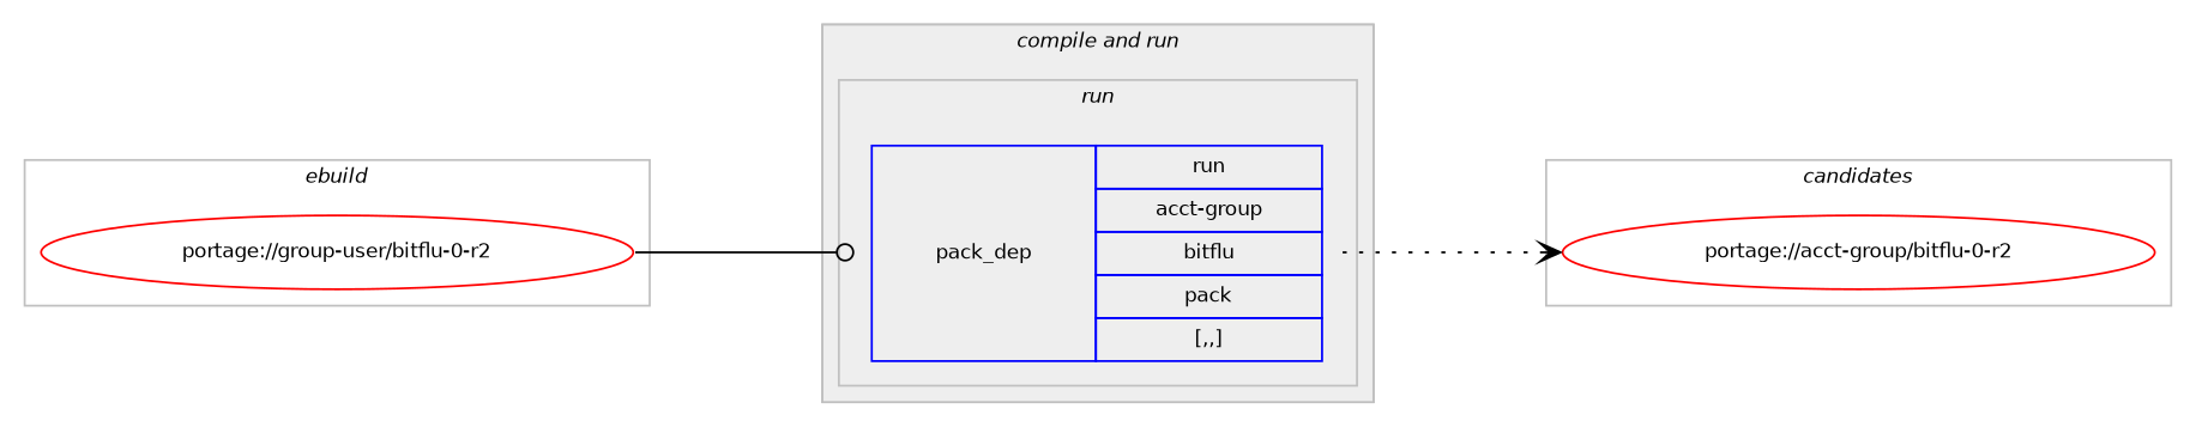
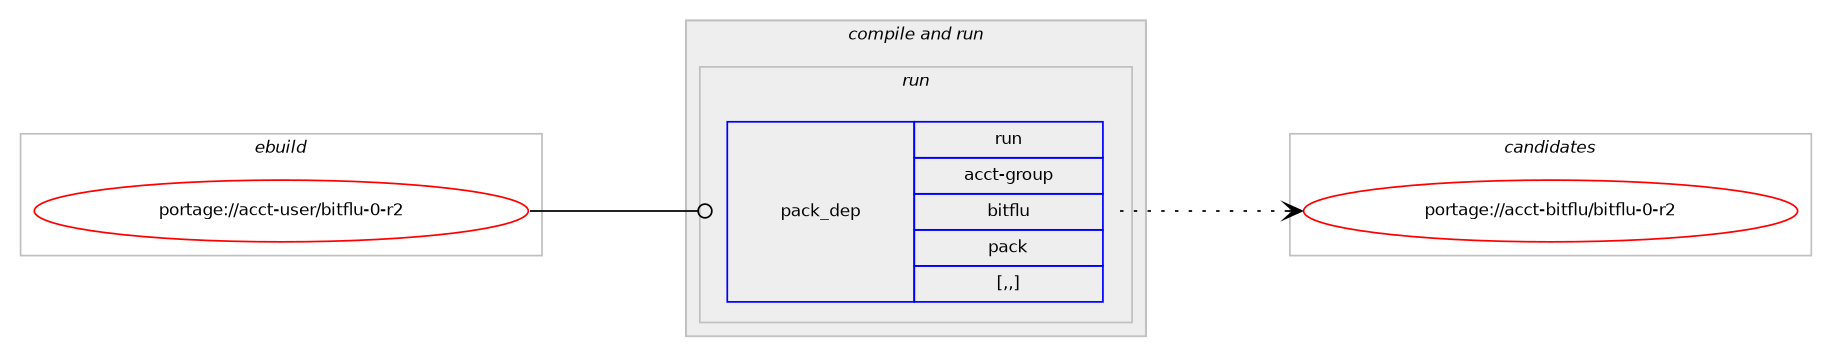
  digraph {
    compound=true
    concentrate=true
    fontname=Helvetica
    fontsize=10
    newrank=true
    rankdir=LR
    ranksep=1.5
    node [color=red fontname=Helvetica fontsize=10]
    edge [headport=w tailport=e]
-   n1 [label="portage://group-user/bitflu-0-r2" width=4]
+   n1 [label="portage://acct-user/bitflu-0-r2" width=4]
    n2 [color=blue label=<<TABLE BORDER="0" CELLBORDER="1" CELLSPACING="0" CELLPADDING="4" WIDTH="220"><TR><TD ROWSPAN="6" CELLPADDING="30">pack_dep</TD></TR><TR><TD WIDTH="110">run</TD></TR><TR><TD>acct-group</TD></TR><TR><TD>bitflu</TD></TR><TR><TD>pack</TD></TR><TR><TD>[,,]</TD></TR></TABLE>> shape=none]
-   n3 [label="portage://acct-group/bitflu-0-r2" width=4]
+   n3 [label="portage://acct-bitflu/bitflu-0-r2" width=4]
    subgraph cluster_1 {
      color=gray
      label=<<i>ebuild</i>>
      n1
    }
    subgraph cluster_2 {
      color=gray
      label=<<i>dependencies</i>>
      subgraph cluster_3 {
        color=gray
        fillcolor="#eeeeee"
        label=<<i>compile</i>>
        style=filled
      }
      subgraph cluster_4 {
        color=gray
        fillcolor="#eeeeee"
        label=<<i>compile and run</i>>
        style=filled
      }
      subgraph cluster_5 {
        color=gray
        fillcolor="#eeeeee"
        label=<<i>run</i>>
        style=filled
        subgraph sub_6 {
          color=gray
          fillcolor="#eeeeee"
          label=<<i>run</i>>
          style=filled
          n2
        }
      }
    }
    subgraph cluster_7 {
      color=gray
      label=<<i>candidates</i>>
      rank=same
      subgraph sub_8 {
        color=black
        label=<<i>candidates</i>>
        nodesep=1
        rank=same
        n3
      }
    }
    n1 -> n2 [arrowhead=odot style=solid weight=20]
    n2 -> n3 [arrowhead=vee style=dotted weight=100]
  }
